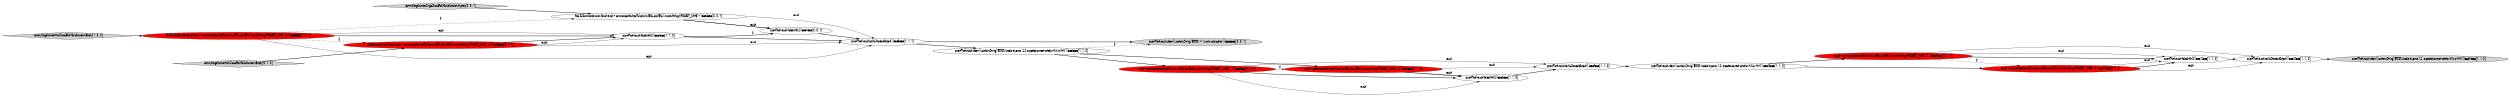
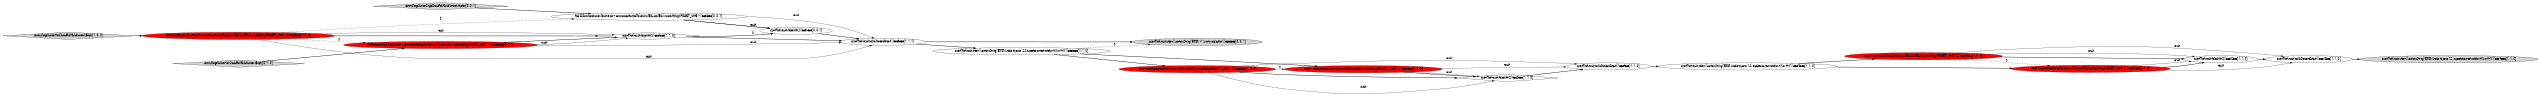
  digraph {
    fontname="Patrick Hand"
    rankdir=LR
    node [fillcolor=white fontname="Patrick Hand" shape=ellipse style=filled]
    edge [fontname="Patrick Hand" style=bold]
    n1 [fillcolor=lightgray label="dummyRangeNumberSingleShouldFailIfBuildNumberIsHyphen['0', '0', '1']" shape=diamond]
    n2 [label="final CLICommandInvoker.Result result = command.authorizedTo(Jenkins.READ,Job.READ).invokeWithArgs(PROJECT_NAME,\"-\")@@@3@@@['0', '0', '1']"]
    n3 [label="assertThat(result,hasNoStandardOutput())@@@5@@@['1', '1', '1']"]
    n4 [label="assertThat(result,failedWith(2))@@@4@@@['0', '0', '1']"]
-   n5 [label="assertThat(result,failedWith(3))@@@4@@@['1', '1', '0']"]
+   n5 [label="assertThat(result,failedWith(3))@@@4@@@['1', '1', '0']" shape=diamond]
    n6 [label="assertThat(result.stderr(),containsString(\"ERROR: Unable to parse ',2,3', expected correct notation M,N or M-N\"))@@@6@@@['1', '1', '0']"]
    n7 [fillcolor=lightgray label="assertThat(result.stderr(),containsString(\"ERROR: \"-\" is not a valid option\"))@@@6@@@['0', '0', '1']"]
    n8 [fillcolor=red label="result = command.authorizedTo(Jenkins.READ,Item.READ).invokeWithArgs(PROJECT_NAME,\"1,,3\")@@@7@@@['0', '1', '0']"]
    n9 [label="assertThat(result,hasNoStandardOutput())@@@9@@@['1', '1', '0']"]
-   n10 [label="assertThat(result,failedWith(3))@@@8@@@['1', '1', '0']"]
+   n10 [label="assertThat(result,failedWith(3))@@@8@@@['1', '1', '0']" shape=diamond]
    n11 [label="assertThat(result.stderr(),containsString(\"ERROR: Unable to parse '1,,3', expected correct notation M,N or M-N\"))@@@10@@@['1', '1', '0']"]
    n12 [fillcolor=red label="result = command.authorizedTo(Jenkins.READ,Job.READ).invokeWithArgs(PROJECT_NAME,\"1,,3\")@@@7@@@['1', '0', '0']"]
    n13 [fillcolor=lightgray label="dummyRangeNumberMultiShouldFailIfBuildNumberIsEmpty['1', '0', '0']" shape=diamond]
    n14 [fillcolor=red label="CLICommandInvoker.Result result = command.authorizedTo(Jenkins.READ,Job.READ).invokeWithArgs(PROJECT_NAME,\",2,3\")@@@3@@@['1', '0', '0']"]
    n15 [fillcolor=red label="CLICommandInvoker.Result result = command.authorizedTo(Jenkins.READ,Item.READ).invokeWithArgs(PROJECT_NAME,\",2,3\")@@@3@@@['0', '1', '0']"]
    n16 [fillcolor=lightgray label="dummyRangeNumberMultiShouldFailIfBuildNumberIsEmpty['0', '1', '0']" shape=diamond]
    n17 [label="assertThat(result,hasNoStandardOutput())@@@13@@@['1', '1', '0']"]
    n18 [fillcolor=lightgray label="assertThat(result.stderr(),containsString(\"ERROR: Unable to parse '1,2,', expected correct notation M,N or M-N\"))@@@14@@@['1', '1', '0']"]
    n19 [label="assertThat(result,failedWith(3))@@@12@@@['1', '1', '0']"]
    n20 [fillcolor=red label="result = command.authorizedTo(Jenkins.READ,Job.READ).invokeWithArgs(PROJECT_NAME,\"1,2,\")@@@11@@@['1', '0', '0']"]
    n21 [fillcolor=red label="result = command.authorizedTo(Jenkins.READ,Item.READ).invokeWithArgs(PROJECT_NAME,\"1,2,\")@@@11@@@['0', '1', '0']"]
    n1 -> n2
    n2 -> n3 [label=result style=solid]
    n2 -> n4
    n2 -> n4 [label=result style=solid]
    n3 -> n6
    n3 -> n7
    n4 -> n3
    n5 -> n3
    n5 -> n4 [label=0]
    n6 -> n7 [label=0 style=dashed]
    n6 -> n8
    n6 -> n12
    n8 -> n9 [label=result style=solid]
    n8 -> n10 [label=result style=solid]
    n8 -> n10
    n9 -> n11
    n10 -> n9
    n11 -> n20
    n11 -> n21
    n12 -> n8 [label=0 style=dashed]
    n12 -> n9 [label=result style=solid]
    n12 -> n10 [label=result style=solid]
    n12 -> n10
    n13 -> n14
    n14 -> n2 [label=0 style=dashed]
    n14 -> n3 [label=result style=solid]
    n14 -> n5
    n14 -> n5 [label=result style=solid]
    n14 -> n15 [label=0 style=dashed]
    n15 -> n3 [label=result style=solid]
    n15 -> n5 [label=result style=solid]
    n15 -> n5
    n16 -> n15
    n17 -> n18
    n19 -> n17
    n20 -> n17 [label=result style=solid]
    n20 -> n19
    n20 -> n19 [label=result style=solid]
    n20 -> n21 [label=0 style=dashed]
    n21 -> n17 [label=result style=solid]
    n21 -> n19
    n21 -> n19 [label=result style=solid]
  }
